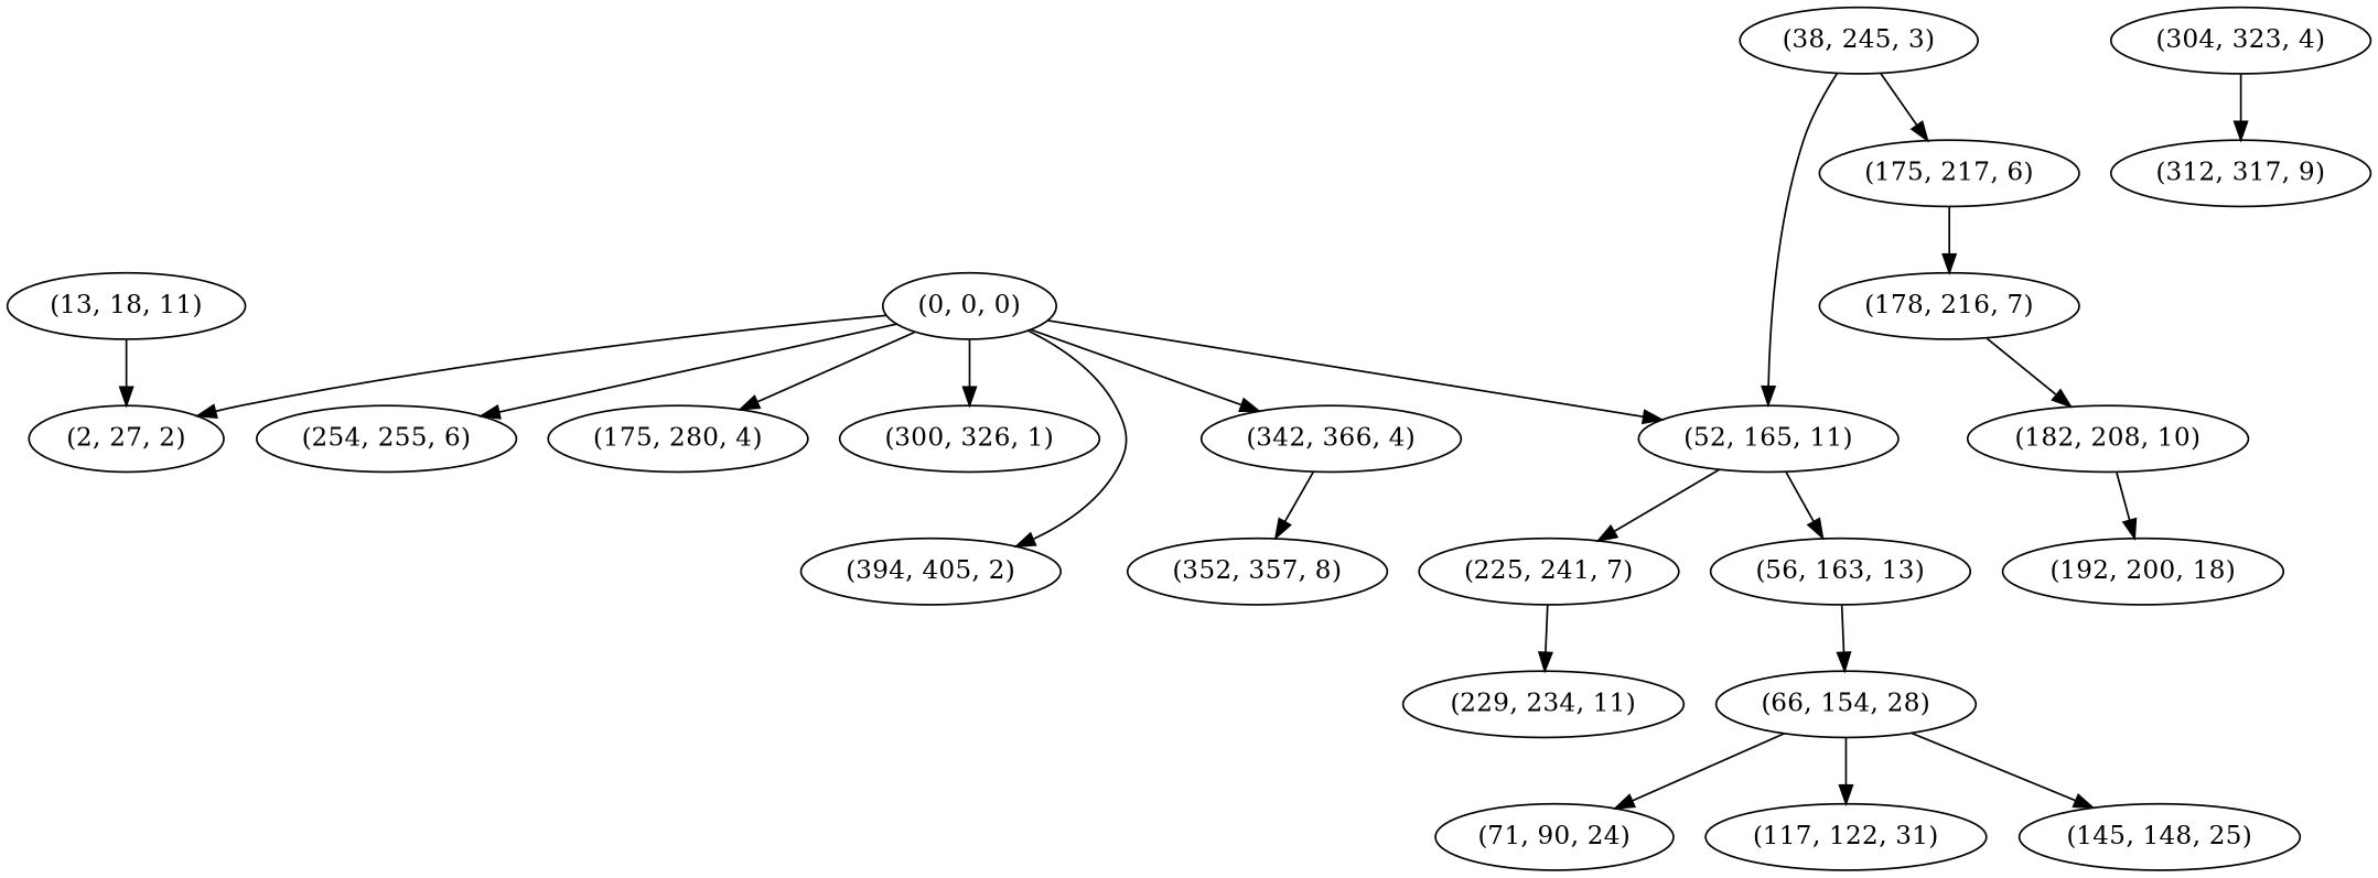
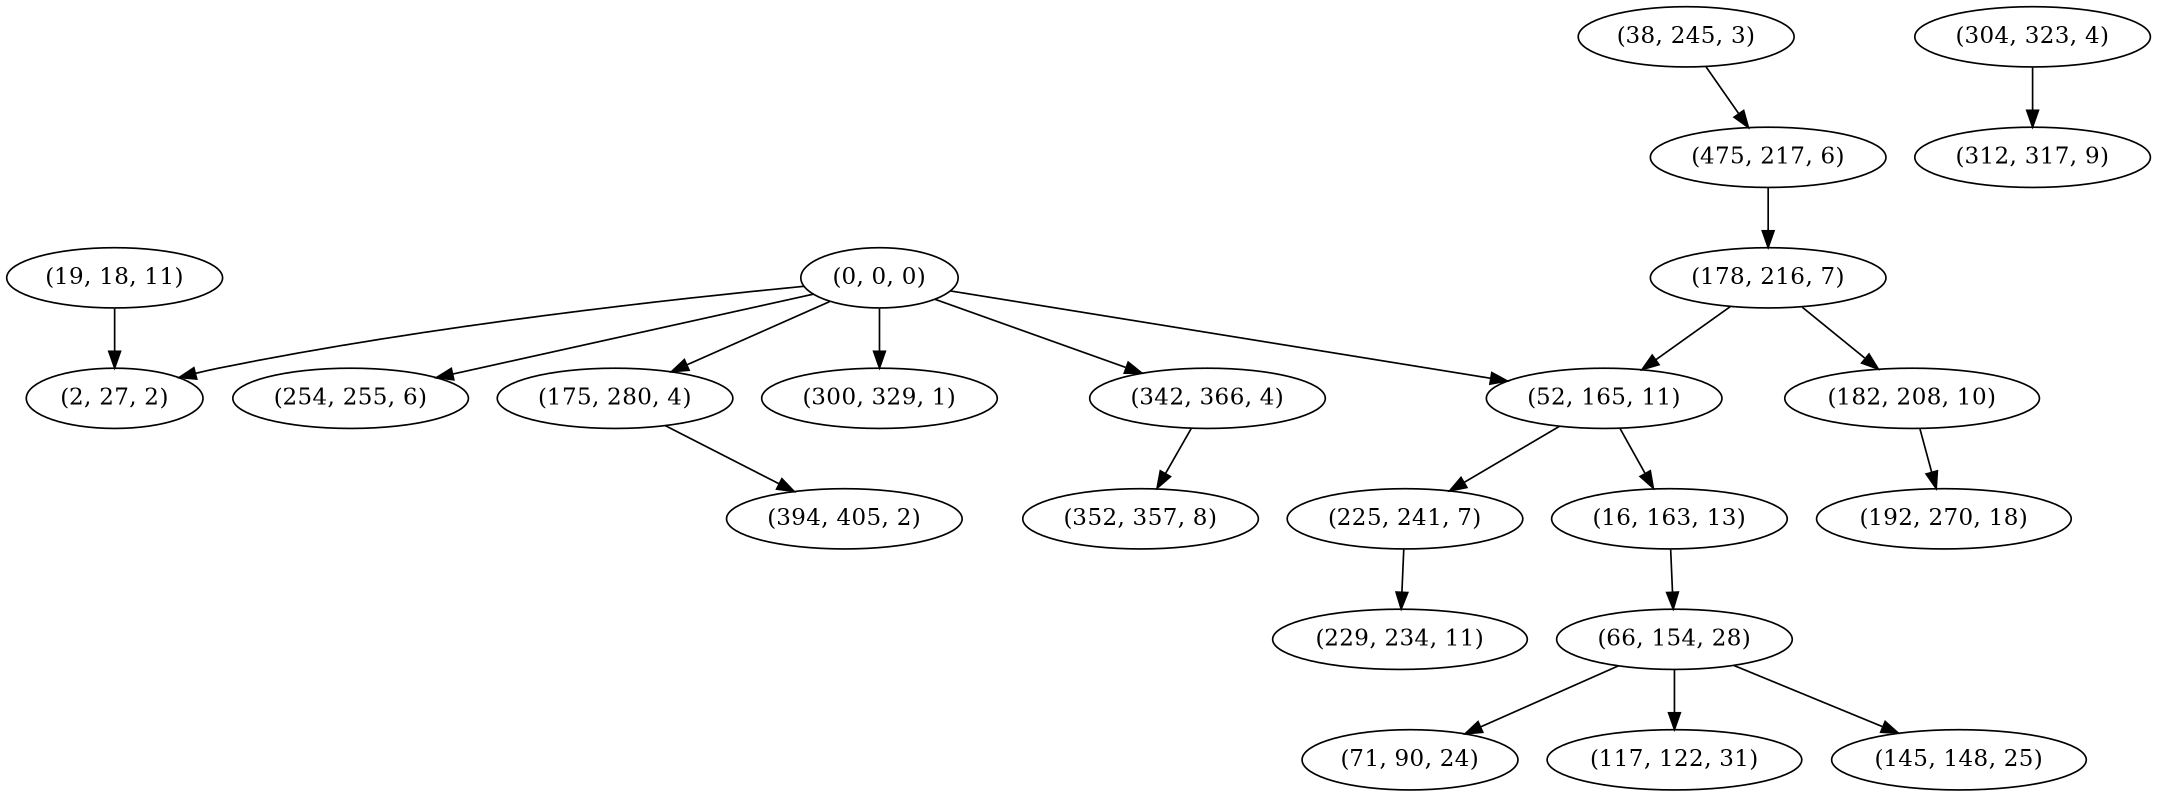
  digraph {
    "(0, 0, 0)"
    "(2, 27, 2)"
    n3 [label="(254, 255, 6)"]
    n4 [label="(175, 280, 4)"]
-   "(300, 326, 1)"
+   "(300, 326, 1)" [label="(300, 329, 1)"]
    "(342, 366, 4)"
    "(394, 405, 2)"
    "(52, 165, 11)"
    "(38, 245, 3)"
-   "(175, 217, 6)"
+   "(175, 217, 6)" [label="(475, 217, 6)"]
    "(352, 357, 8)"
-   "(13, 18, 11)"
+   "(13, 18, 11)" [label="(19, 18, 11)"]
    "(225, 241, 7)"
-   "(56, 163, 13)"
+   "(56, 163, 13)" [label="(16, 163, 13)"]
    "(178, 216, 7)"
    "(229, 234, 11)"
    n17 [label="(66, 154, 28)"]
    n18 [label="(71, 90, 24)"]
    "(117, 122, 31)"
    n20 [label="(145, 148, 25)"]
    "(182, 208, 10)"
-   "(192, 200, 18)"
+   "(192, 200, 18)" [label="(192, 270, 18)"]
    "(304, 323, 4)"
    "(312, 317, 9)"
    "(0, 0, 0)" -> "(2, 27, 2)"
    "(0, 0, 0)" -> n3
    "(0, 0, 0)" -> n4
    "(0, 0, 0)" -> "(300, 326, 1)"
    "(0, 0, 0)" -> "(342, 366, 4)"
-   "(0, 0, 0)" -> "(394, 405, 2)"
+   n4 -> "(394, 405, 2)"
    "(0, 0, 0)" -> "(52, 165, 11)"
    "(342, 366, 4)" -> "(352, 357, 8)"
    "(52, 165, 11)" -> "(225, 241, 7)"
    "(52, 165, 11)" -> "(56, 163, 13)"
-   "(38, 245, 3)" -> "(52, 165, 11)"
+   "(178, 216, 7)" -> "(52, 165, 11)"
    "(38, 245, 3)" -> "(175, 217, 6)"
    "(175, 217, 6)" -> "(178, 216, 7)"
    "(13, 18, 11)" -> "(2, 27, 2)"
    "(225, 241, 7)" -> "(229, 234, 11)"
    "(56, 163, 13)" -> n17
    "(178, 216, 7)" -> "(182, 208, 10)"
    n17 -> n18
    n17 -> "(117, 122, 31)"
    n17 -> n20
    "(182, 208, 10)" -> "(192, 200, 18)"
    "(304, 323, 4)" -> "(312, 317, 9)"
  }
